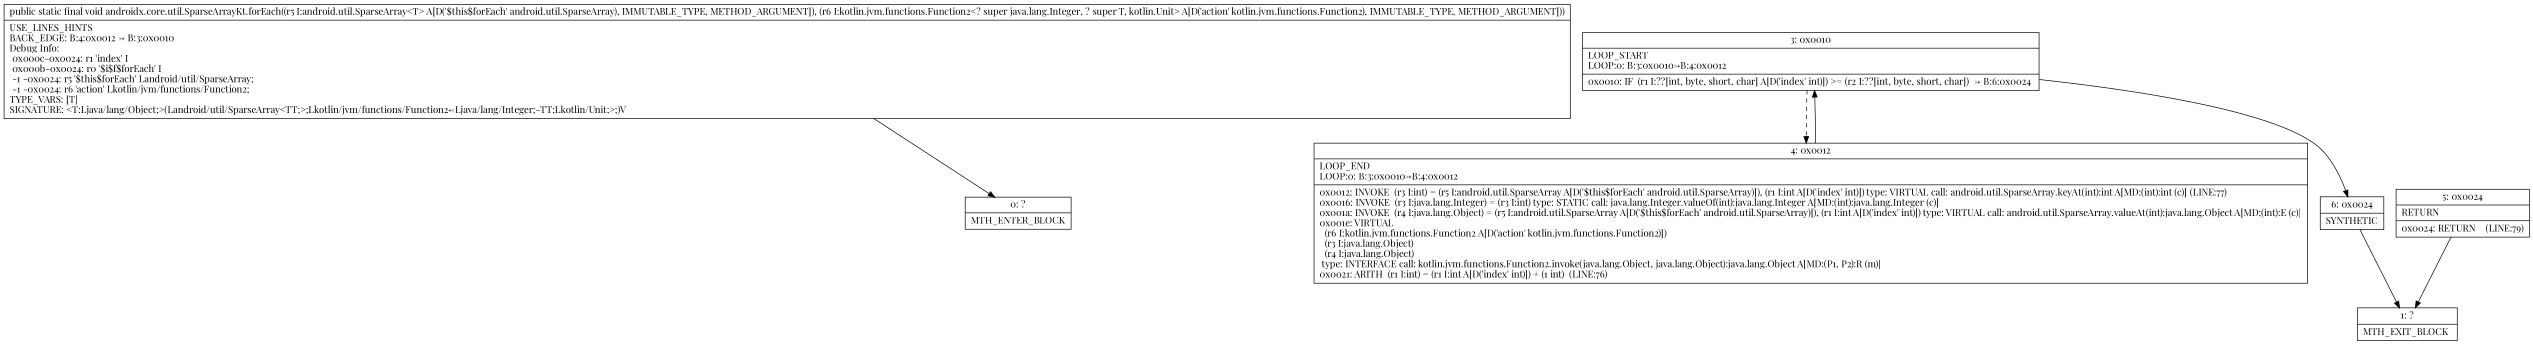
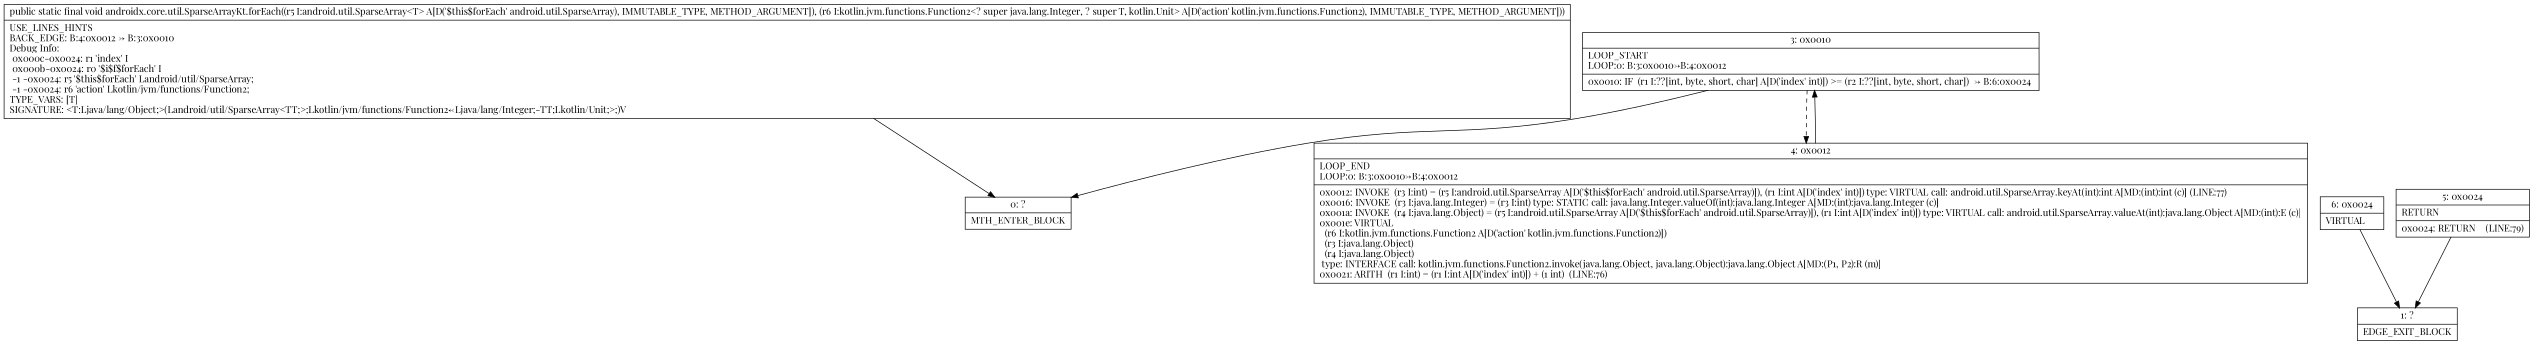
  digraph {
    fontname="Playfair Display"
    node [fontname="Playfair Display" shape=record]
    edge [fontname="Playfair Display"]
    n1 [label="{0\:\ ?|MTH_ENTER_BLOCK\l}"]
    n2 [label="{3\:\ 0x0010|LOOP_START\lLOOP:0: B:3:0x0010\-\>B:4:0x0012\l|0x0010: IF  (r1 I:??[int, byte, short, char] A[D('index' int)]) \>= (r2 I:??[int, byte, short, char])  \-\> B:6:0x0024 \l}"]
    n3 [label="{4\:\ 0x0012|LOOP_END\lLOOP:0: B:3:0x0010\-\>B:4:0x0012\l|0x0012: INVOKE  (r3 I:int) = (r5 I:android.util.SparseArray A[D('$this$forEach' android.util.SparseArray)]), (r1 I:int A[D('index' int)]) type: VIRTUAL call: android.util.SparseArray.keyAt(int):int A[MD:(int):int (c)] (LINE:77)\l0x0016: INVOKE  (r3 I:java.lang.Integer) = (r3 I:int) type: STATIC call: java.lang.Integer.valueOf(int):java.lang.Integer A[MD:(int):java.lang.Integer (c)]\l0x001a: INVOKE  (r4 I:java.lang.Object) = (r5 I:android.util.SparseArray A[D('$this$forEach' android.util.SparseArray)]), (r1 I:int A[D('index' int)]) type: VIRTUAL call: android.util.SparseArray.valueAt(int):java.lang.Object A[MD:(int):E (c)]\l0x001e: VIRTUAL  \l  (r6 I:kotlin.jvm.functions.Function2 A[D('action' kotlin.jvm.functions.Function2)])\l  (r3 I:java.lang.Object)\l  (r4 I:java.lang.Object)\l type: INTERFACE call: kotlin.jvm.functions.Function2.invoke(java.lang.Object, java.lang.Object):java.lang.Object A[MD:(P1, P2):R (m)]\l0x0021: ARITH  (r1 I:int) = (r1 I:int A[D('index' int)]) + (1 int)  (LINE:76)\l}"]
-   n4 [label="{6\:\ 0x0024|SYNTHETIC\l}"]
-   n5 [label="{1\:\ ?|MTH_EXIT_BLOCK\l}"]
+   n4 [label="{6\:\ 0x0024|VIRTUAL\l}"]
+   n5 [label="{1\:\ ?|EDGE_EXIT_BLOCK\l}"]
    n6 [label="{5\:\ 0x0024|RETURN\l|0x0024: RETURN    (LINE:79)\l}"]
    n7 [label="{public static final void androidx.core.util.SparseArrayKt.forEach((r5 I:android.util.SparseArray\<T\> A[D('$this$forEach' android.util.SparseArray), IMMUTABLE_TYPE, METHOD_ARGUMENT]), (r6 I:kotlin.jvm.functions.Function2\<? super java.lang.Integer, ? super T, kotlin.Unit\> A[D('action' kotlin.jvm.functions.Function2), IMMUTABLE_TYPE, METHOD_ARGUMENT]))  | USE_LINES_HINTS\lBACK_EDGE: B:4:0x0012 \-\> B:3:0x0010\lDebug Info:\l  0x000c\-0x0024: r1 'index' I\l  0x000b\-0x0024: r0 '$i$f$forEach' I\l  \-1 \-0x0024: r5 '$this$forEach' Landroid\/util\/SparseArray;\l  \-1 \-0x0024: r6 'action' Lkotlin\/jvm\/functions\/Function2;\lTYPE_VARS: [T]\lSIGNATURE: \<T:Ljava\/lang\/Object;\>(Landroid\/util\/SparseArray\<TT;\>;Lkotlin\/jvm\/functions\/Function2\<\-Ljava\/lang\/Integer;\-TT;Lkotlin\/Unit;\>;)V\l}"]
    n2 -> n3 [style=dashed]
-   n2 -> n4
+   n2 -> n1
    n3 -> n2
    n4 -> n5
    n6 -> n5
    n7 -> n1
  }
